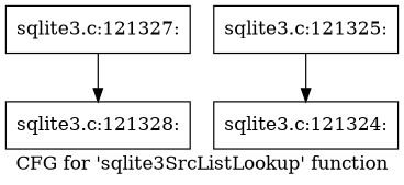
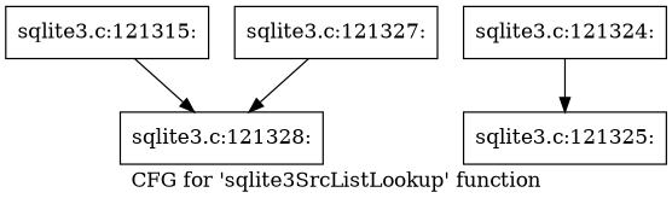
  digraph {
    label="CFG for 'sqlite3SrcListLookup' function"
    node [shape=record]
+   n1 [label="{sqlite3.c:121315:}"]
    n2 [label="{sqlite3.c:121328:}"]
    n3 [label="{sqlite3.c:121324:}"]
    n4 [label="{sqlite3.c:121325:}"]
    n5 [label="{sqlite3.c:121327:}"]
-   n4 -> n3
+   n1 -> n2
+   n3 -> n4
    n5 -> n2
  }
